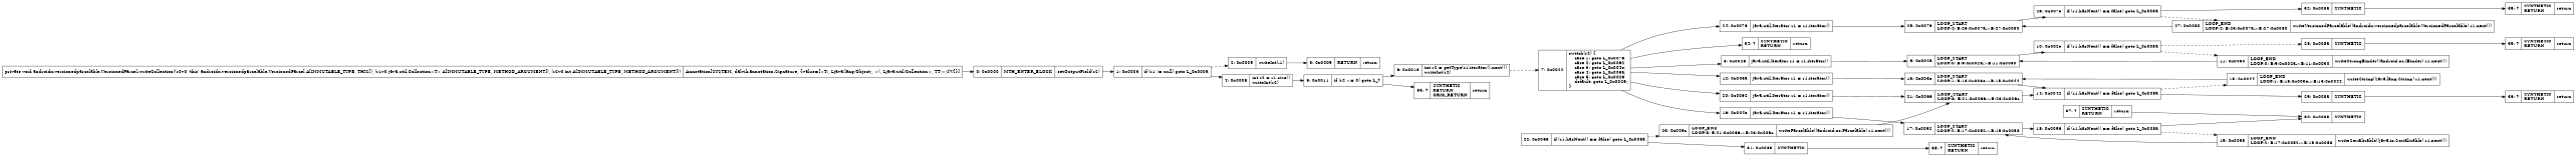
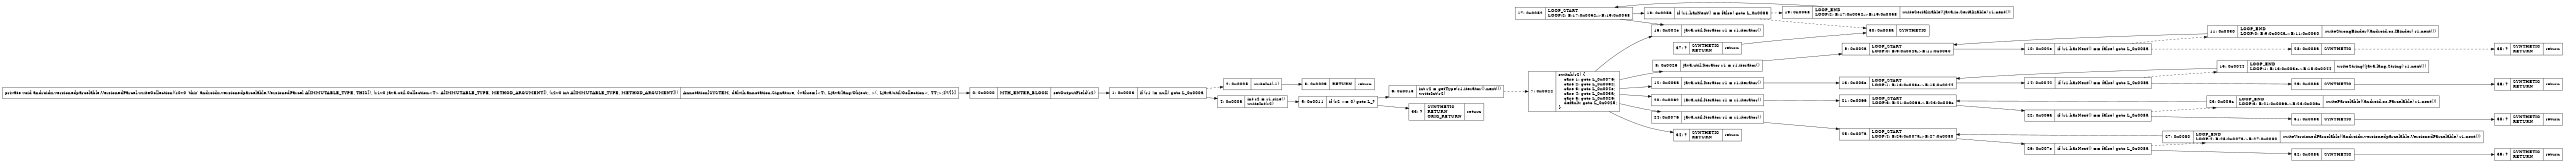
  digraph {
    rankdir=LR
    node [shape=record]
    n1 [label="{0\:\ 0x0000|MTH_ENTER_BLOCK\l|setOutputField(r2)\l}"]
    n2 [label="{1\:\ 0x0003|if (r1 != null) goto L_0x000a\l}"]
    n3 [label="{2\:\ 0x0005|writeInt(\-1)\l}"]
    n4 [label="{4\:\ 0x000a|int r2 = r1.size()\lwriteInt(r2)\l}"]
    n5 [label="{3\:\ 0x0009|RETURN\l|return\l}"]
    n6 [label="{5\:\ 0x0011|if (r2 \<= 0) goto L_?\l}"]
    n7 [label="{6\:\ 0x0013|int r2 = getType(r1.iterator().next())\lwriteInt(r2)\l}"]
    n8 [label="{33\:\ ?|SYNTHETIC\lRETURN\lORIG_RETURN\l|return\l}"]
    n9 [label="{7\:\ 0x0022|switch(r2) \{\l    case 1: goto L_0x0076;\l    case 2: goto L_0x0062;\l    case 3: goto L_0x004e;\l    case 4: goto L_0x003a;\l    case 5: goto L_0x0026;\l    default: goto L_0x0025;\l\}\l}"]
    n10 [label="{8\:\ 0x0026|java.util.Iterator r1 = r1.iterator()\l}"]
    n11 [label="{12\:\ 0x003a|java.util.Iterator r1 = r1.iterator()\l}"]
    n12 [label="{16\:\ 0x004e|java.util.Iterator r1 = r1.iterator()\l}"]
    n13 [label="{20\:\ 0x0062|java.util.Iterator r1 = r1.iterator()\l}"]
    n14 [label="{24\:\ 0x0076|java.util.Iterator r1 = r1.iterator()\l}"]
    n15 [label="{34\:\ ?|SYNTHETIC\lRETURN\l|return\l}"]
    n16 [label="{9\:\ 0x002a|LOOP_START\lLOOP:0: B:9:0x002a\-\>B:11:0x0030\l}"]
    n17 [label="{13\:\ 0x003e|LOOP_START\lLOOP:1: B:13:0x003e\-\>B:15:0x0044\l}"]
    n18 [label="{17\:\ 0x0052|LOOP_START\lLOOP:2: B:17:0x0052\-\>B:19:0x0058\l}"]
    n19 [label="{21\:\ 0x0066|LOOP_START\lLOOP:3: B:21:0x0066\-\>B:23:0x006c\l}"]
    n20 [label="{25\:\ 0x007a|LOOP_START\lLOOP:4: B:25:0x007a\-\>B:27:0x0080\l}"]
    n21 [label="{10\:\ 0x002e|if (r1.hasNext() == false) goto L_0x008a\l}"]
    n22 [label="{11\:\ 0x0030|LOOP_END\lLOOP:0: B:9:0x002a\-\>B:11:0x0030\l|writeStrongBinder((android.os.IBinder) r1.next())\l}"]
    n23 [label="{28\:\ 0x008a|SYNTHETIC\l}"]
    n24 [label="{35\:\ ?|SYNTHETIC\lRETURN\l|return\l}"]
    n25 [label="{14\:\ 0x0042|if (r1.hasNext() == false) goto L_0x008a\l}"]
    n26 [label="{15\:\ 0x0044|LOOP_END\lLOOP:1: B:13:0x003e\-\>B:15:0x0044\l|writeString((java.lang.String) r1.next())\l}"]
    n27 [label="{29\:\ 0x008a|SYNTHETIC\l}"]
    n28 [label="{36\:\ ?|SYNTHETIC\lRETURN\l|return\l}"]
    n29 [label="{18\:\ 0x0056|if (r1.hasNext() == false) goto L_0x008a\l}"]
    n30 [label="{19\:\ 0x0058|LOOP_END\lLOOP:2: B:17:0x0052\-\>B:19:0x0058\l|writeSerializable((java.io.Serializable) r1.next())\l}"]
    n31 [label="{30\:\ 0x008a|SYNTHETIC\l}"]
    n32 [label="{22\:\ 0x006a|if (r1.hasNext() == false) goto L_0x008a\l}"]
    n33 [label="{23\:\ 0x006c|LOOP_END\lLOOP:3: B:21:0x0066\-\>B:23:0x006c\l|writeParcelable((android.os.Parcelable) r1.next())\l}"]
    n34 [label="{31\:\ 0x008a|SYNTHETIC\l}"]
    n35 [label="{38\:\ ?|SYNTHETIC\lRETURN\l|return\l}"]
    n36 [label="{26\:\ 0x007e|if (r1.hasNext() == false) goto L_0x008a\l}"]
    n37 [label="{27\:\ 0x0080|LOOP_END\lLOOP:4: B:25:0x007a\-\>B:27:0x0080\l|writeVersionedParcelable((androidx.versionedparcelable.VersionedParcelable) r1.next())\l}"]
    n38 [label="{32\:\ 0x008a|SYNTHETIC\l}"]
    n39 [label="{39\:\ ?|SYNTHETIC\lRETURN\l|return\l}"]
    n40 [label="{37\:\ ?|SYNTHETIC\lRETURN\l|return\l}"]
    n41 [label="{private void androidx.versionedparcelable.VersionedParcel.writeCollection((r0v0 'this' androidx.versionedparcelable.VersionedParcel A[IMMUTABLE_TYPE, THIS]), (r1v0 java.util.Collection\<T\> A[IMMUTABLE_TYPE, METHOD_ARGUMENT]), (r2v0 int A[IMMUTABLE_TYPE, METHOD_ARGUMENT]))  | Annotation[SYSTEM, dalvik.annotation.Signature, \{value=[\<T:, Ljava\/lang\/Object;, \>(, Ljava\/util\/Collection\<, TT;\>;I)V]\}]\l}"]
    n1 -> n2
    n2 -> n3 [style=dashed]
    n2 -> n4
    n3 -> n5
    n4 -> n6
    n6 -> n7 [style=solid]
    n6 -> n8
    n7 -> n9 [style=dashed]
    n9 -> n10
    n9 -> n11
    n9 -> n12
    n9 -> n13
    n9 -> n14
    n9 -> n15
    n10 -> n16
    n11 -> n17
-   n12 -> n18
+   n18 -> n12
    n13 -> n19
    n14 -> n20
    n16 -> n21
    n17 -> n25
    n18 -> n29
-   n19 -> n25
+   n19 -> n32
    n20 -> n36
    n21 -> n22 [style=dashed]
    n21 -> n23 [style=dashed]
    n22 -> n16
-   n23 -> n24
+   n23 -> n24 [style=dashed]
    n25 -> n26 [style=dashed]
    n25 -> n27
    n26 -> n17
    n27 -> n28
    n29 -> n30 [style=dashed]
-   n29 -> n31
+   n29 -> n31 [style=dashed]
    n30 -> n18
    n32 -> n33 [style=dashed]
    n32 -> n34
    n33 -> n19
    n34 -> n35
    n36 -> n37 [style=dashed]
    n36 -> n38
    n37 -> n20
    n38 -> n39
    n40 -> n31
    n41 -> n1
  }
